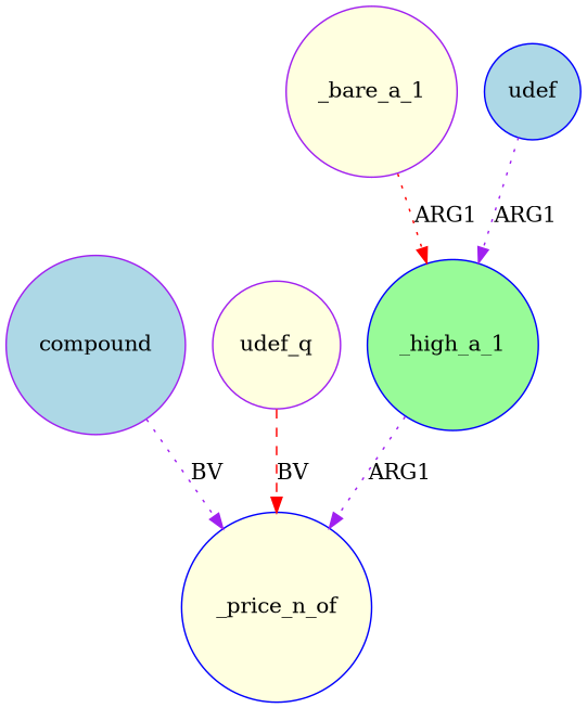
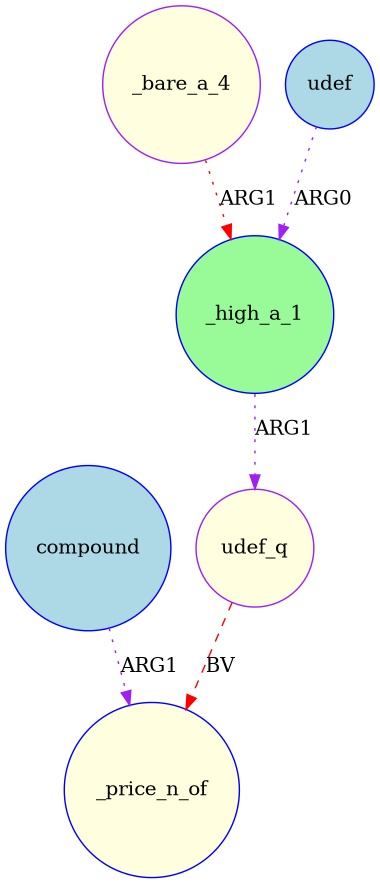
  digraph {
    node [color=purple fillcolor=lightyellow shape=circle style=filled]
    edge [color=purple style=dotted]
-   compound [fillcolor=lightblue]
+   compound [color=blue fillcolor=lightblue]
    _price_n_of [color=blue]
    udef_q
    _high_a_1 [color=blue fillcolor=palegreen]
-   _bare_a_1
+   _bare_a_1 [label=_bare_a_4]
    n6 [color=blue fillcolor=lightblue label=udef]
-   compound -> _price_n_of [label=BV]
+   compound -> _price_n_of [label=ARG1]
    udef_q -> _price_n_of [color=red label=BV style=dashed]
-   _high_a_1 -> _price_n_of [label=ARG1]
+   _high_a_1 -> udef_q [label=ARG1]
    _bare_a_1 -> _high_a_1 [color=red label=ARG1]
-   n6 -> _high_a_1 [label=ARG1]
+   n6 -> _high_a_1 [label=ARG0]
  }
